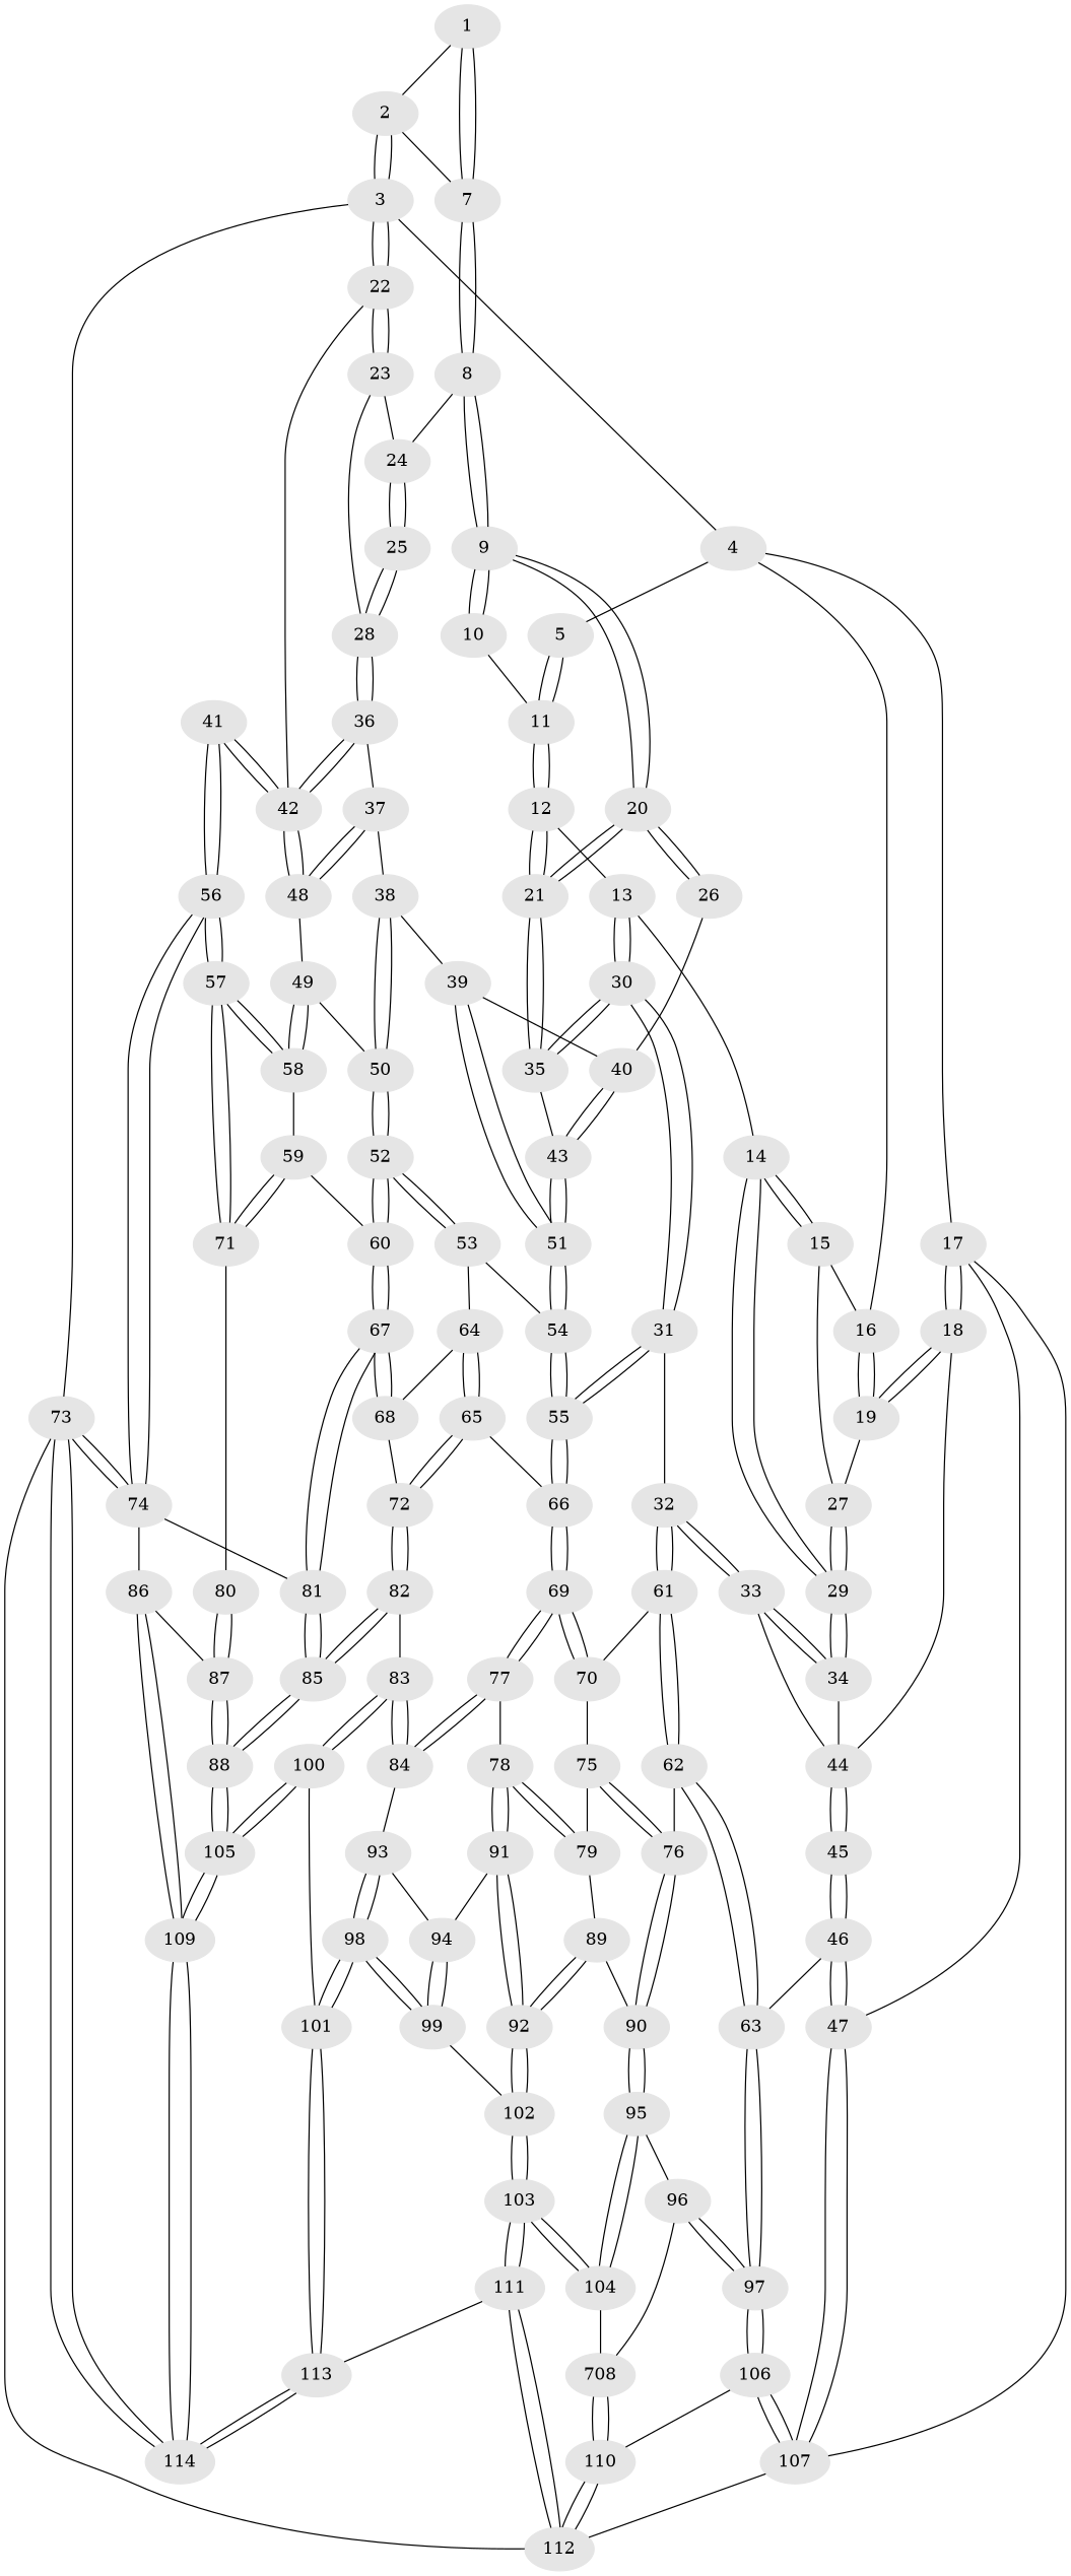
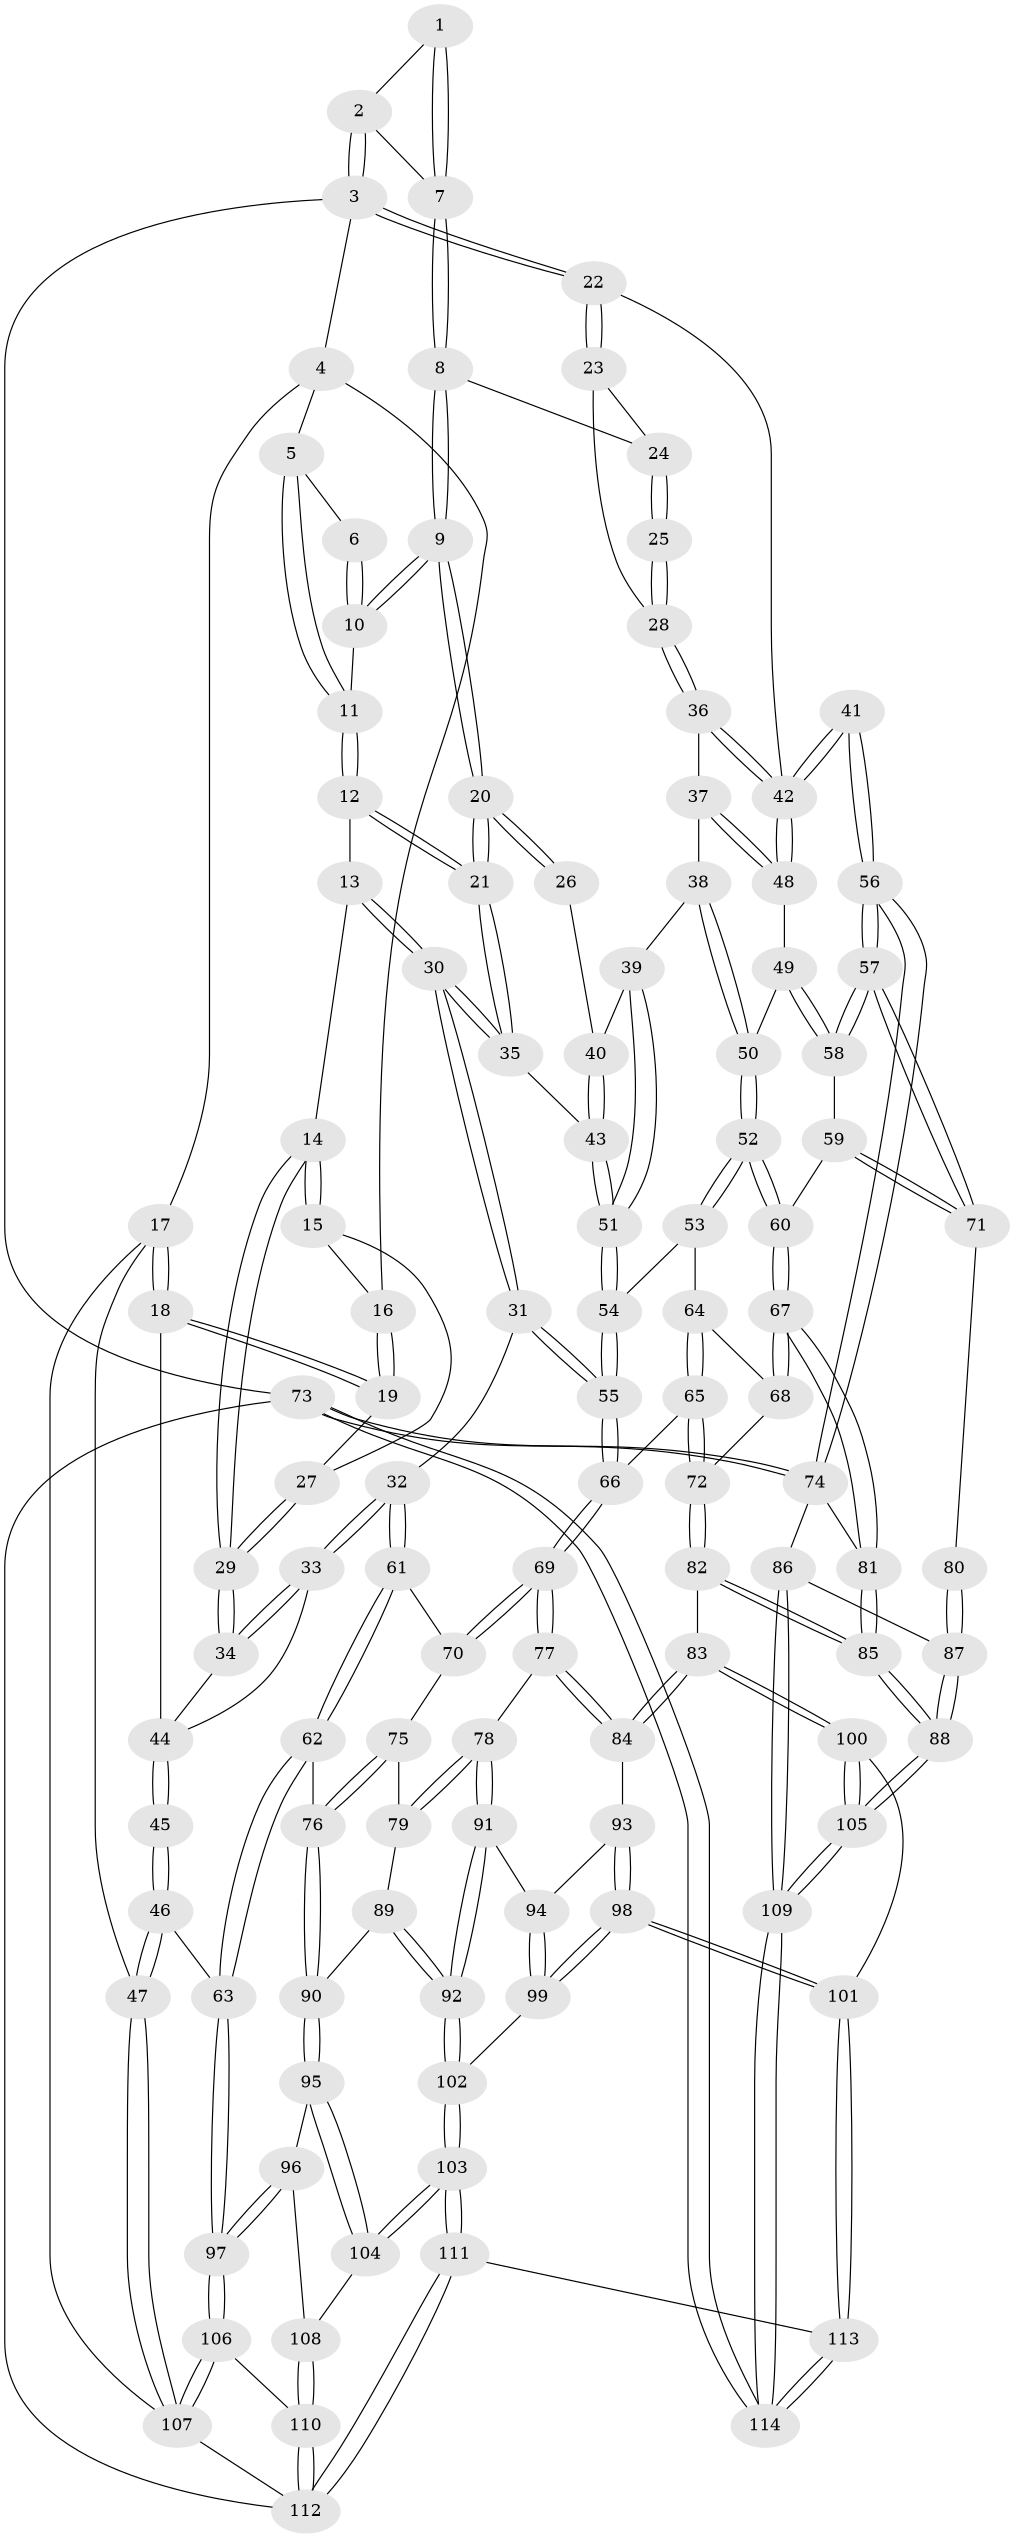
  graph {
    node [color=gray90 style=filled]
    1
    2
    7
    3
    8
    4
    22
    73
    5
    16
    17
    23
    42
    74
    112
    114
+   6
    11
    19
    18
    47
    107
    10
    12
    9
    24
    20
    25
    21
    26
    13
    14
    30
    35
    15
    29
    31
    27
    34
    44
    45
    40
    43
    28
    41
    56
    36
    37
    32
    55
    33
    61
    66
    62
    70
    46
    51
    38
    48
    39
    50
    49
    52
    54
    57
    63
    97
    58
    59
    53
    60
    64
    67
    65
    68
    69
    71
    81
    86
    80
    76
    75
    90
    106
    72
    82
    77
    85
    78
    84
    79
    87
    83
    109
    89
    95
    91
    93
    92
    94
    88
    100
    105
    101
    98
    102
    96
    104
    99
    103
-   108 [label=708]
+   108
    110
    113
    111
    1 -- 2
    1 -- 7
    1 -- 7
    2 -- 7
    2 -- 3
    2 -- 3
    7 -- 8
    7 -- 8
    3 -- 4
    3 -- 22
    3 -- 22
    3 -- 73
    8 -- 9
    8 -- 9
    8 -- 24
    4 -- 5
    4 -- 16
    4 -- 17
    22 -- 23
    22 -- 23
    22 -- 42
    73 -- 74
    73 -- 74
    73 -- 112
    73 -- 114
    73 -- 114
+   5 -- 6
    5 -- 11
    5 -- 11
    16 -- 19
    16 -- 19
    17 -- 18
    17 -- 18
    17 -- 47
    17 -- 107
    23 -- 24
    23 -- 28
    42 -- 48
    42 -- 48
    74 -- 81
    74 -- 86
+   6 -- 10
+   6 -- 10
    11 -- 12
    11 -- 12
    19 -- 27
    18 -- 19
    18 -- 19
    18 -- 44
    47 -- 107
    47 -- 107
    107 -- 112
    10 -- 11
    12 -- 21
    12 -- 21
    12 -- 13
    9 -- 10
    9 -- 10
    9 -- 20
    9 -- 20
    24 -- 25
    24 -- 25
    20 -- 21
    20 -- 21
    20 -- 26
    20 -- 26
    25 -- 28
    25 -- 28
    21 -- 35
    21 -- 35
    26 -- 40
    13 -- 14
    13 -- 30
    13 -- 30
    14 -- 15
    14 -- 15
    14 -- 29
    14 -- 29
    30 -- 35
    30 -- 35
    30 -- 31
    30 -- 31
    35 -- 43
    15 -- 16
    15 -- 27
    29 -- 34
    29 -- 34
    31 -- 32
    31 -- 55
    31 -- 55
    27 -- 29
    27 -- 29
    34 -- 44
    44 -- 45
    44 -- 45
    45 -- 46
    45 -- 46
    40 -- 43
    40 -- 43
    43 -- 51
    43 -- 51
    28 -- 36
    28 -- 36
    41 -- 42
    41 -- 42
    41 -- 56
    41 -- 56
    56 -- 74
    56 -- 74
    56 -- 57
    56 -- 57
    36 -- 42
    36 -- 42
    36 -- 37
    37 -- 38
    37 -- 48
    37 -- 48
    32 -- 33
    32 -- 33
    32 -- 61
    32 -- 61
    55 -- 66
    55 -- 66
    33 -- 34
    33 -- 34
    33 -- 44
    61 -- 62
    61 -- 62
    61 -- 70
    66 -- 69
    66 -- 69
    62 -- 63
    62 -- 63
    62 -- 76
    70 -- 75
    46 -- 47
    46 -- 47
    46 -- 63
    51 -- 54
    51 -- 54
    38 -- 39
    38 -- 50
    38 -- 50
    48 -- 49
    39 -- 40
    39 -- 51
    39 -- 51
    50 -- 52
    50 -- 52
    49 -- 50
    49 -- 58
    49 -- 58
    52 -- 53
    52 -- 53
    52 -- 60
    52 -- 60
    54 -- 55
    54 -- 55
    57 -- 58
    57 -- 58
    57 -- 71
    57 -- 71
    63 -- 97
    63 -- 97
    97 -- 106
    97 -- 106
    58 -- 59
    59 -- 60
    59 -- 71
    59 -- 71
    53 -- 54
    53 -- 64
    60 -- 67
    60 -- 67
    64 -- 65
    64 -- 65
    64 -- 68
    67 -- 68
    67 -- 68
    67 -- 81
    67 -- 81
    65 -- 66
    65 -- 72
    65 -- 72
    68 -- 72
    69 -- 70
    69 -- 70
    69 -- 77
    69 -- 77
    71 -- 80
    81 -- 85
    81 -- 85
    86 -- 87
    86 -- 109
    86 -- 109
    80 -- 87
    80 -- 87
    76 -- 90
    76 -- 90
    75 -- 76
    75 -- 76
    75 -- 79
    90 -- 95
    90 -- 95
    106 -- 107
    106 -- 107
    106 -- 110
    72 -- 82
    72 -- 82
    82 -- 85
    82 -- 85
    82 -- 83
    77 -- 78
    77 -- 84
    77 -- 84
    85 -- 88
    85 -- 88
    78 -- 79
    78 -- 79
    78 -- 91
    78 -- 91
    84 -- 93
    79 -- 89
    87 -- 88
    87 -- 88
    83 -- 84
    83 -- 84
    83 -- 100
    83 -- 100
    109 -- 114
    109 -- 114
    89 -- 90
    89 -- 92
    89 -- 92
    95 -- 96
    95 -- 104
    95 -- 104
    91 -- 92
    91 -- 92
    91 -- 94
    93 -- 94
    93 -- 98
    93 -- 98
    92 -- 102
    92 -- 102
    94 -- 99
    94 -- 99
    88 -- 105
    88 -- 105
    100 -- 105
    100 -- 105
    100 -- 101
    105 -- 109
    105 -- 109
    101 -- 113
    101 -- 113
    98 -- 101
    98 -- 101
    98 -- 99
    98 -- 99
    102 -- 103
    102 -- 103
    96 -- 97
    96 -- 97
    96 -- 108
    104 -- 108
    99 -- 102
    103 -- 104
    103 -- 104
    103 -- 111
    103 -- 111
    108 -- 110
    108 -- 110
    110 -- 112
    110 -- 112
    113 -- 114
    113 -- 114
    111 -- 112
    111 -- 112
    111 -- 113
  }
